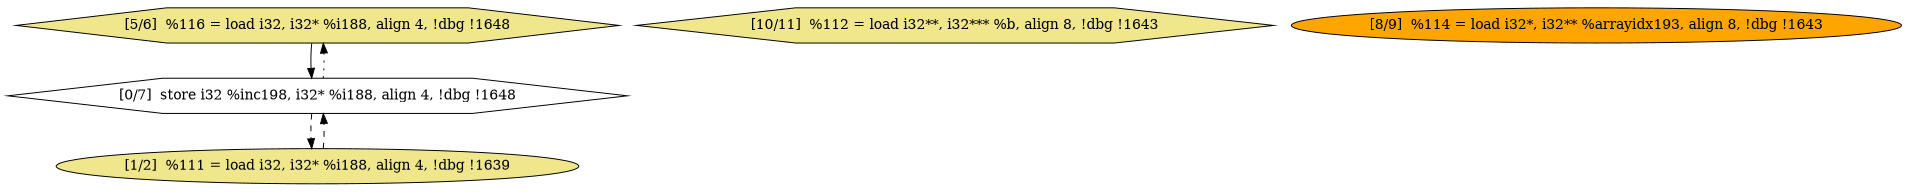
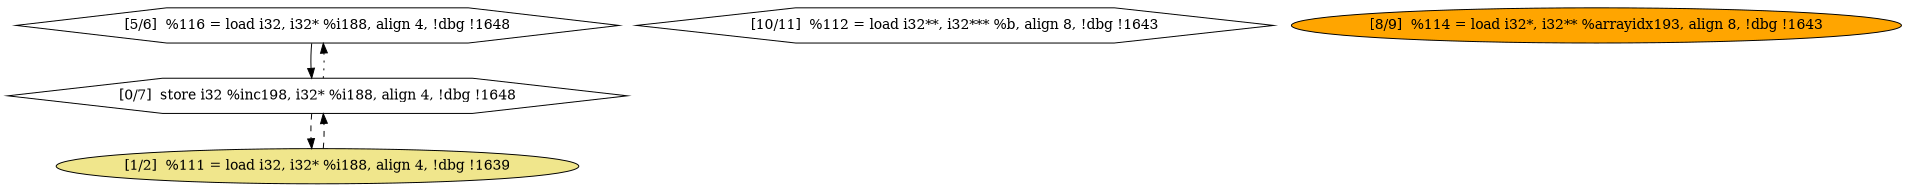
  digraph {
    node [fillcolor=white shape=hexagon style=filled]
    edge [style=dashed]
-   n1 [fillcolor=khaki label="[5/6]  %116 = load i32, i32* %i188, align 4, !dbg !1648"]
+   n1 [label="[5/6]  %116 = load i32, i32* %i188, align 4, !dbg !1648"]
    n2 [label="[0/7]  store i32 %inc198, i32* %i188, align 4, !dbg !1648"]
    n3 [fillcolor=khaki label="[1/2]  %111 = load i32, i32* %i188, align 4, !dbg !1639" shape=ellipse]
-   n4 [fillcolor=khaki label="[10/11]  %112 = load i32**, i32*** %b, align 8, !dbg !1643"]
+   n4 [label="[10/11]  %112 = load i32**, i32*** %b, align 8, !dbg !1643"]
    n5 [fillcolor=orange label="[8/9]  %114 = load i32*, i32** %arrayidx193, align 8, !dbg !1643" shape=ellipse]
    n1 -> n2 [style=solid]
    n2 -> n1 [style=dotted]
    n2 -> n3
    n3 -> n2
  }
